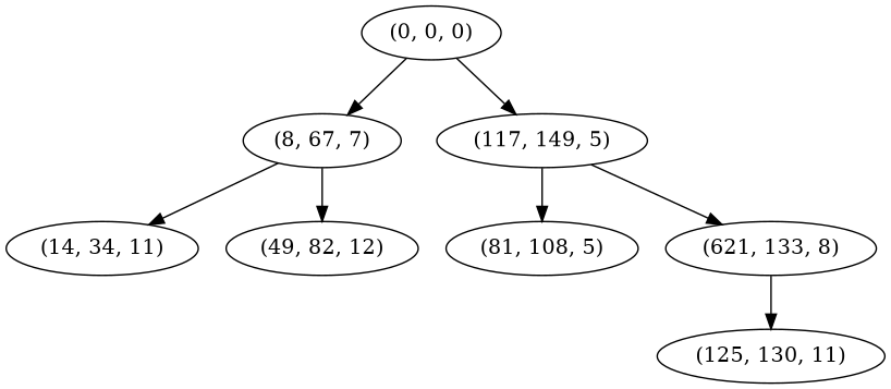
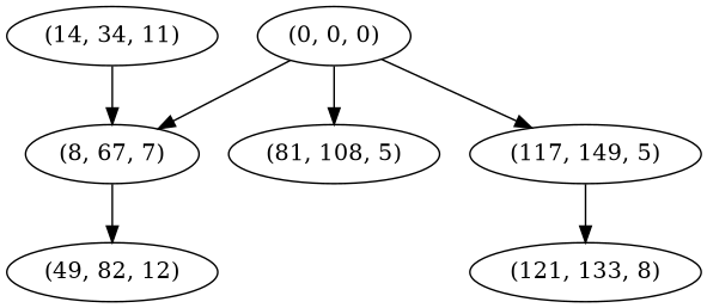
  digraph {
    "(0, 0, 0)"
    "(8, 67, 7)"
    n3 [label="(81, 108, 5)"]
    "(117, 149, 5)"
    "(14, 34, 11)"
    n6 [label="(49, 82, 12)"]
-   "(121, 133, 8)" [label="(621, 133, 8)"]
-   "(125, 130, 11)"
+   "(121, 133, 8)"
    "(0, 0, 0)" -> "(8, 67, 7)"
-   "(117, 149, 5)" -> n3
+   "(0, 0, 0)" -> n3
    "(0, 0, 0)" -> "(117, 149, 5)"
-   "(8, 67, 7)" -> "(14, 34, 11)"
+   "(14, 34, 11)" -> "(8, 67, 7)"
    "(8, 67, 7)" -> n6
    "(117, 149, 5)" -> "(121, 133, 8)"
-   "(121, 133, 8)" -> "(125, 130, 11)"
  }
